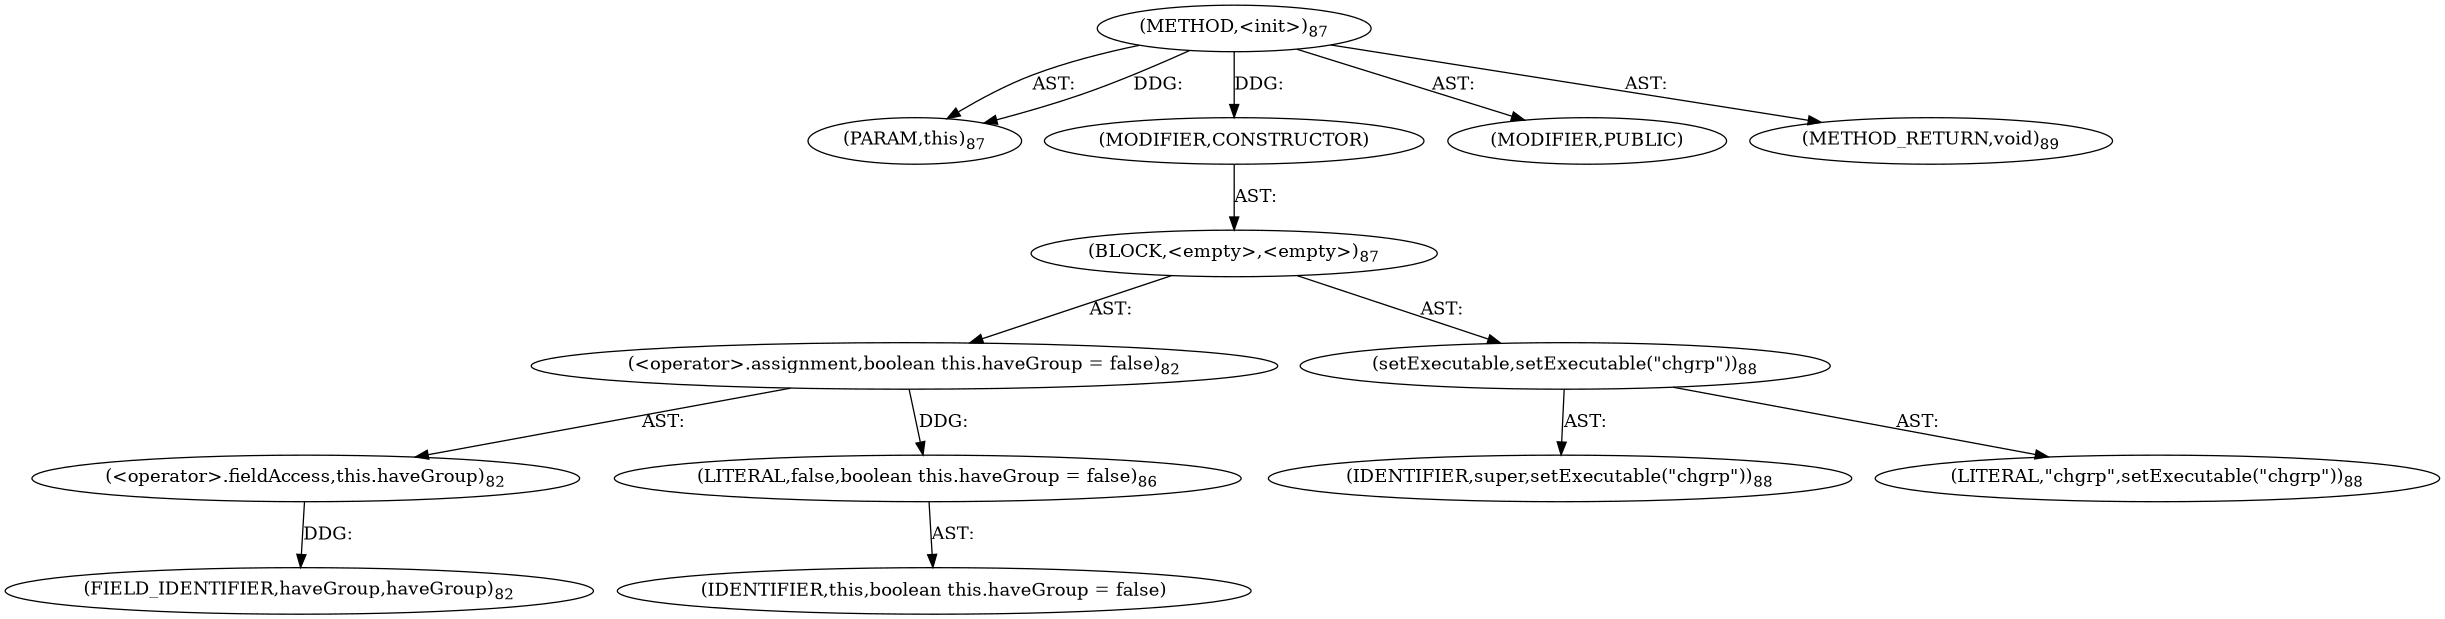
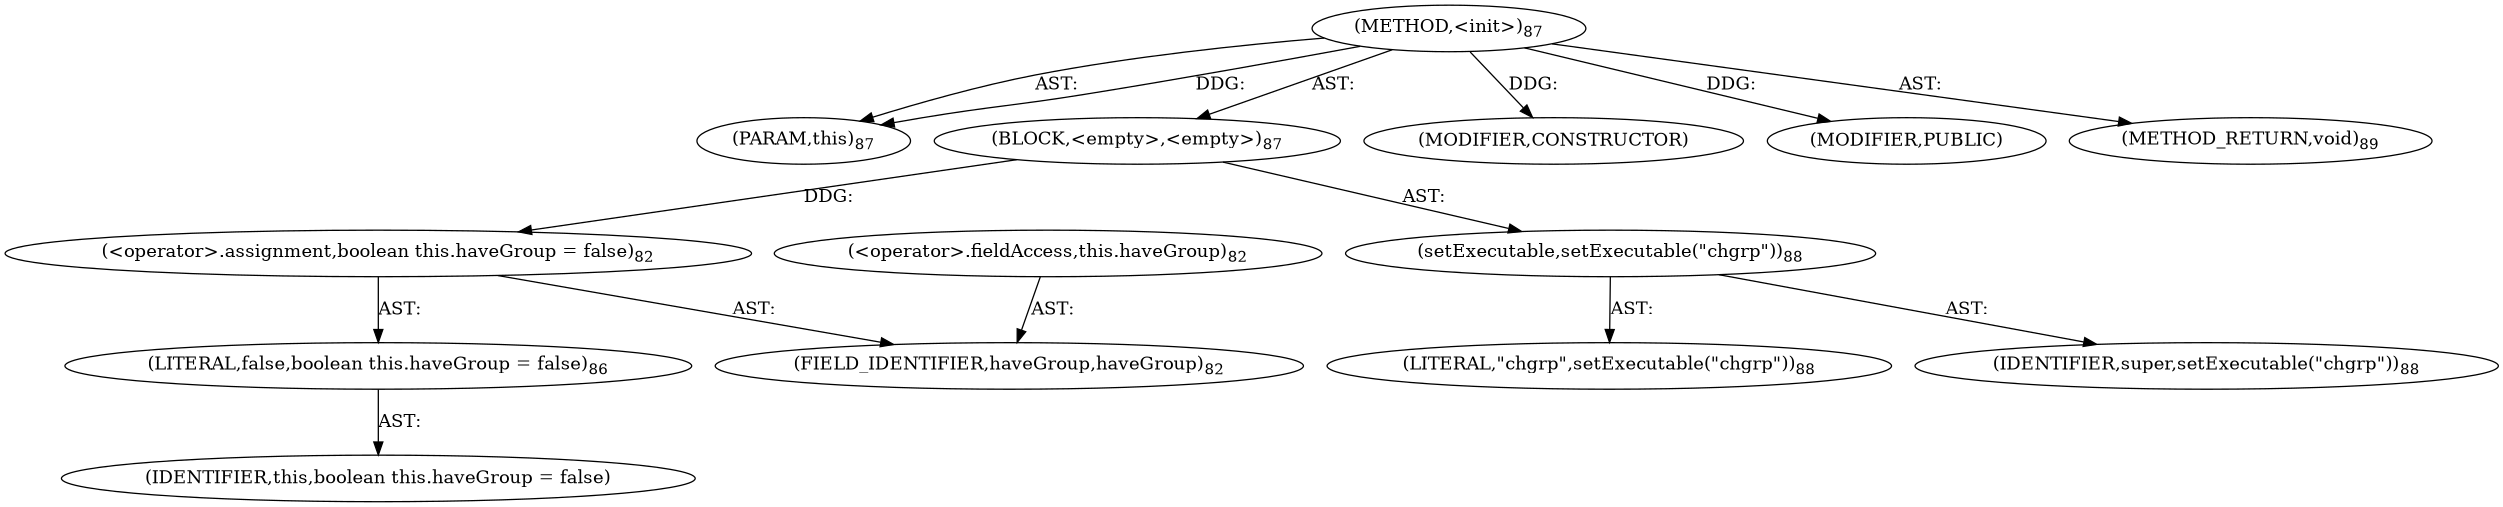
  digraph {
    n1 [label=<(METHOD,&lt;init&gt;)<SUB>87</SUB>>]
    n2 [label=<(PARAM,this)<SUB>87</SUB>>]
    n3 [label=<(BLOCK,&lt;empty&gt;,&lt;empty&gt;)<SUB>87</SUB>>]
    n4 [label=<(MODIFIER,CONSTRUCTOR)>]
    n5 [label=<(MODIFIER,PUBLIC)>]
    n6 [label=<(METHOD_RETURN,void)<SUB>89</SUB>>]
    n7 [label=<(&lt;operator&gt;.assignment,boolean this.haveGroup = false)<SUB>82</SUB>>]
    n8 [label=<(setExecutable,setExecutable(&quot;chgrp&quot;))<SUB>88</SUB>>]
    n9 [label=<(&lt;operator&gt;.fieldAccess,this.haveGroup)<SUB>82</SUB>>]
    n10 [label=<(LITERAL,false,boolean this.haveGroup = false)<SUB>86</SUB>>]
    n11 [label=<(IDENTIFIER,super,setExecutable(&quot;chgrp&quot;))<SUB>88</SUB>>]
    n12 [label=<(LITERAL,&quot;chgrp&quot;,setExecutable(&quot;chgrp&quot;))<SUB>88</SUB>>]
    n13 [label=<(FIELD_IDENTIFIER,haveGroup,haveGroup)<SUB>82</SUB>>]
    n14 [label=<(IDENTIFIER,this,boolean this.haveGroup = false)>]
    n1 -> n2 [label="AST: "]
    n1 -> n2 [label="DDG: "]
-   n4 -> n3 [label="AST: "]
+   n1 -> n3 [label="AST: "]
    n1 -> n4 [label="DDG: "]
-   n1 -> n5 [label="AST: "]
+   n1 -> n5 [label="DDG: "]
    n1 -> n6 [label="AST: "]
-   n3 -> n7 [label="AST: "]
+   n3 -> n7 [label="DDG: "]
    n3 -> n8 [label="AST: "]
-   n7 -> n9 [label="AST: "]
-   n7 -> n10 [label="DDG: "]
+   n7 -> n13 [label="AST: "]
+   n7 -> n10 [label="AST: "]
    n8 -> n11 [label="AST: "]
    n8 -> n12 [label="AST: "]
-   n9 -> n13 [label="DDG: "]
+   n9 -> n13 [label="AST: "]
    n10 -> n14 [label="AST: "]
  }
